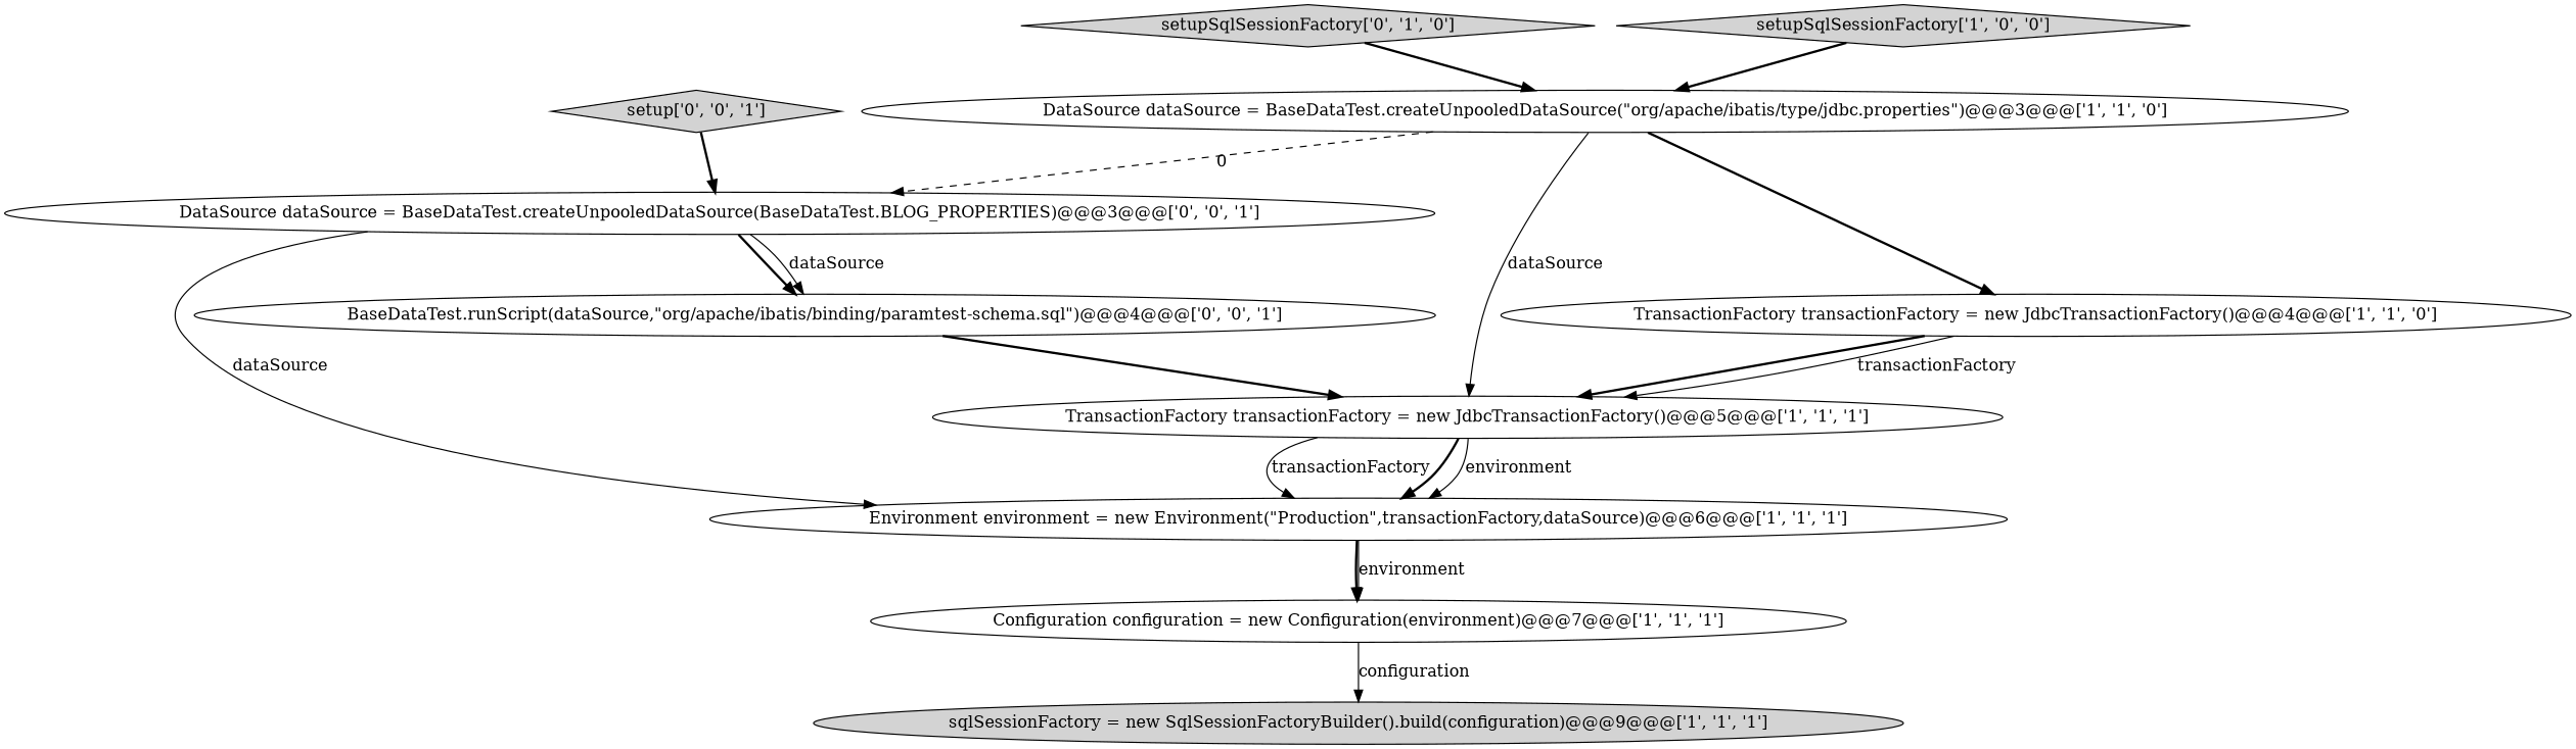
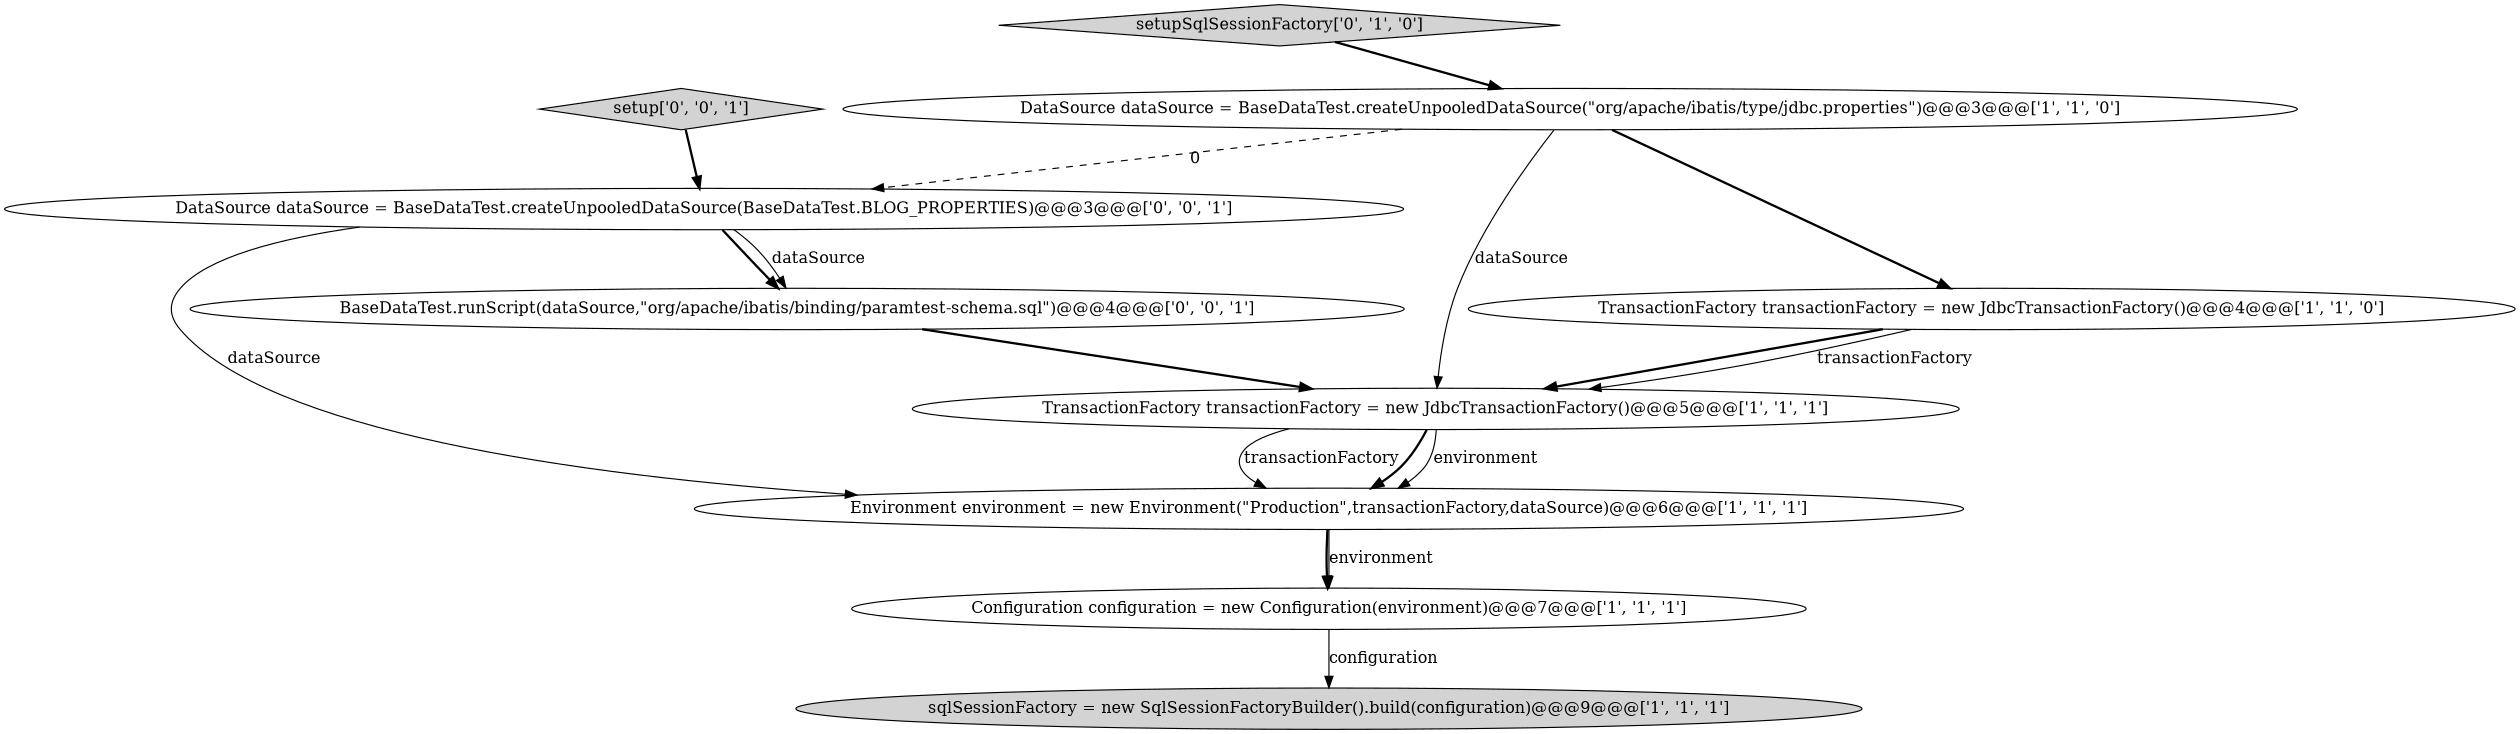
  digraph {
    node [fillcolor=white shape=ellipse style=filled]
    edge [style=bold]
    n1 [label="Configuration configuration = new Configuration(environment)@@@7@@@['1', '1', '1']"]
    n2 [fillcolor=lightgray label="sqlSessionFactory = new SqlSessionFactoryBuilder().build(configuration)@@@9@@@['1', '1', '1']"]
    n3 [label="TransactionFactory transactionFactory = new JdbcTransactionFactory()@@@5@@@['1', '1', '1']"]
    n4 [label="Environment environment = new Environment(\"Production\",transactionFactory,dataSource)@@@6@@@['1', '1', '1']"]
    n5 [fillcolor=lightgray label="setup['0', '0', '1']" shape=diamond]
    n6 [label="DataSource dataSource = BaseDataTest.createUnpooledDataSource(BaseDataTest.BLOG_PROPERTIES)@@@3@@@['0', '0', '1']"]
    n7 [label="BaseDataTest.runScript(dataSource,\"org/apache/ibatis/binding/paramtest-schema.sql\")@@@4@@@['0', '0', '1']"]
    n8 [label="TransactionFactory transactionFactory = new JdbcTransactionFactory()@@@4@@@['1', '1', '0']"]
    n9 [fillcolor=lightgray label="setupSqlSessionFactory['0', '1', '0']" shape=diamond]
    n10 [label="DataSource dataSource = BaseDataTest.createUnpooledDataSource(\"org/apache/ibatis/type/jdbc.properties\")@@@3@@@['1', '1', '0']"]
-   n11 [fillcolor=lightgray label="setupSqlSessionFactory['1', '0', '0']" shape=diamond]
    n1 -> n2 [label=configuration style=solid]
    n3 -> n4 [label=transactionFactory style=solid]
    n3 -> n4
    n3 -> n4 [label=environment style=solid]
    n4 -> n1
    n4 -> n1 [label=environment style=solid]
    n5 -> n6
    n6 -> n4 [label=dataSource style=solid]
    n6 -> n7
    n6 -> n7 [label=dataSource style=solid]
    n7 -> n3
    n8 -> n3
    n8 -> n3 [label=transactionFactory style=solid]
    n9 -> n10
    n10 -> n3 [label=dataSource style=solid]
    n10 -> n6 [label=0 style=dashed]
    n10 -> n8
-   n11 -> n10
  }
